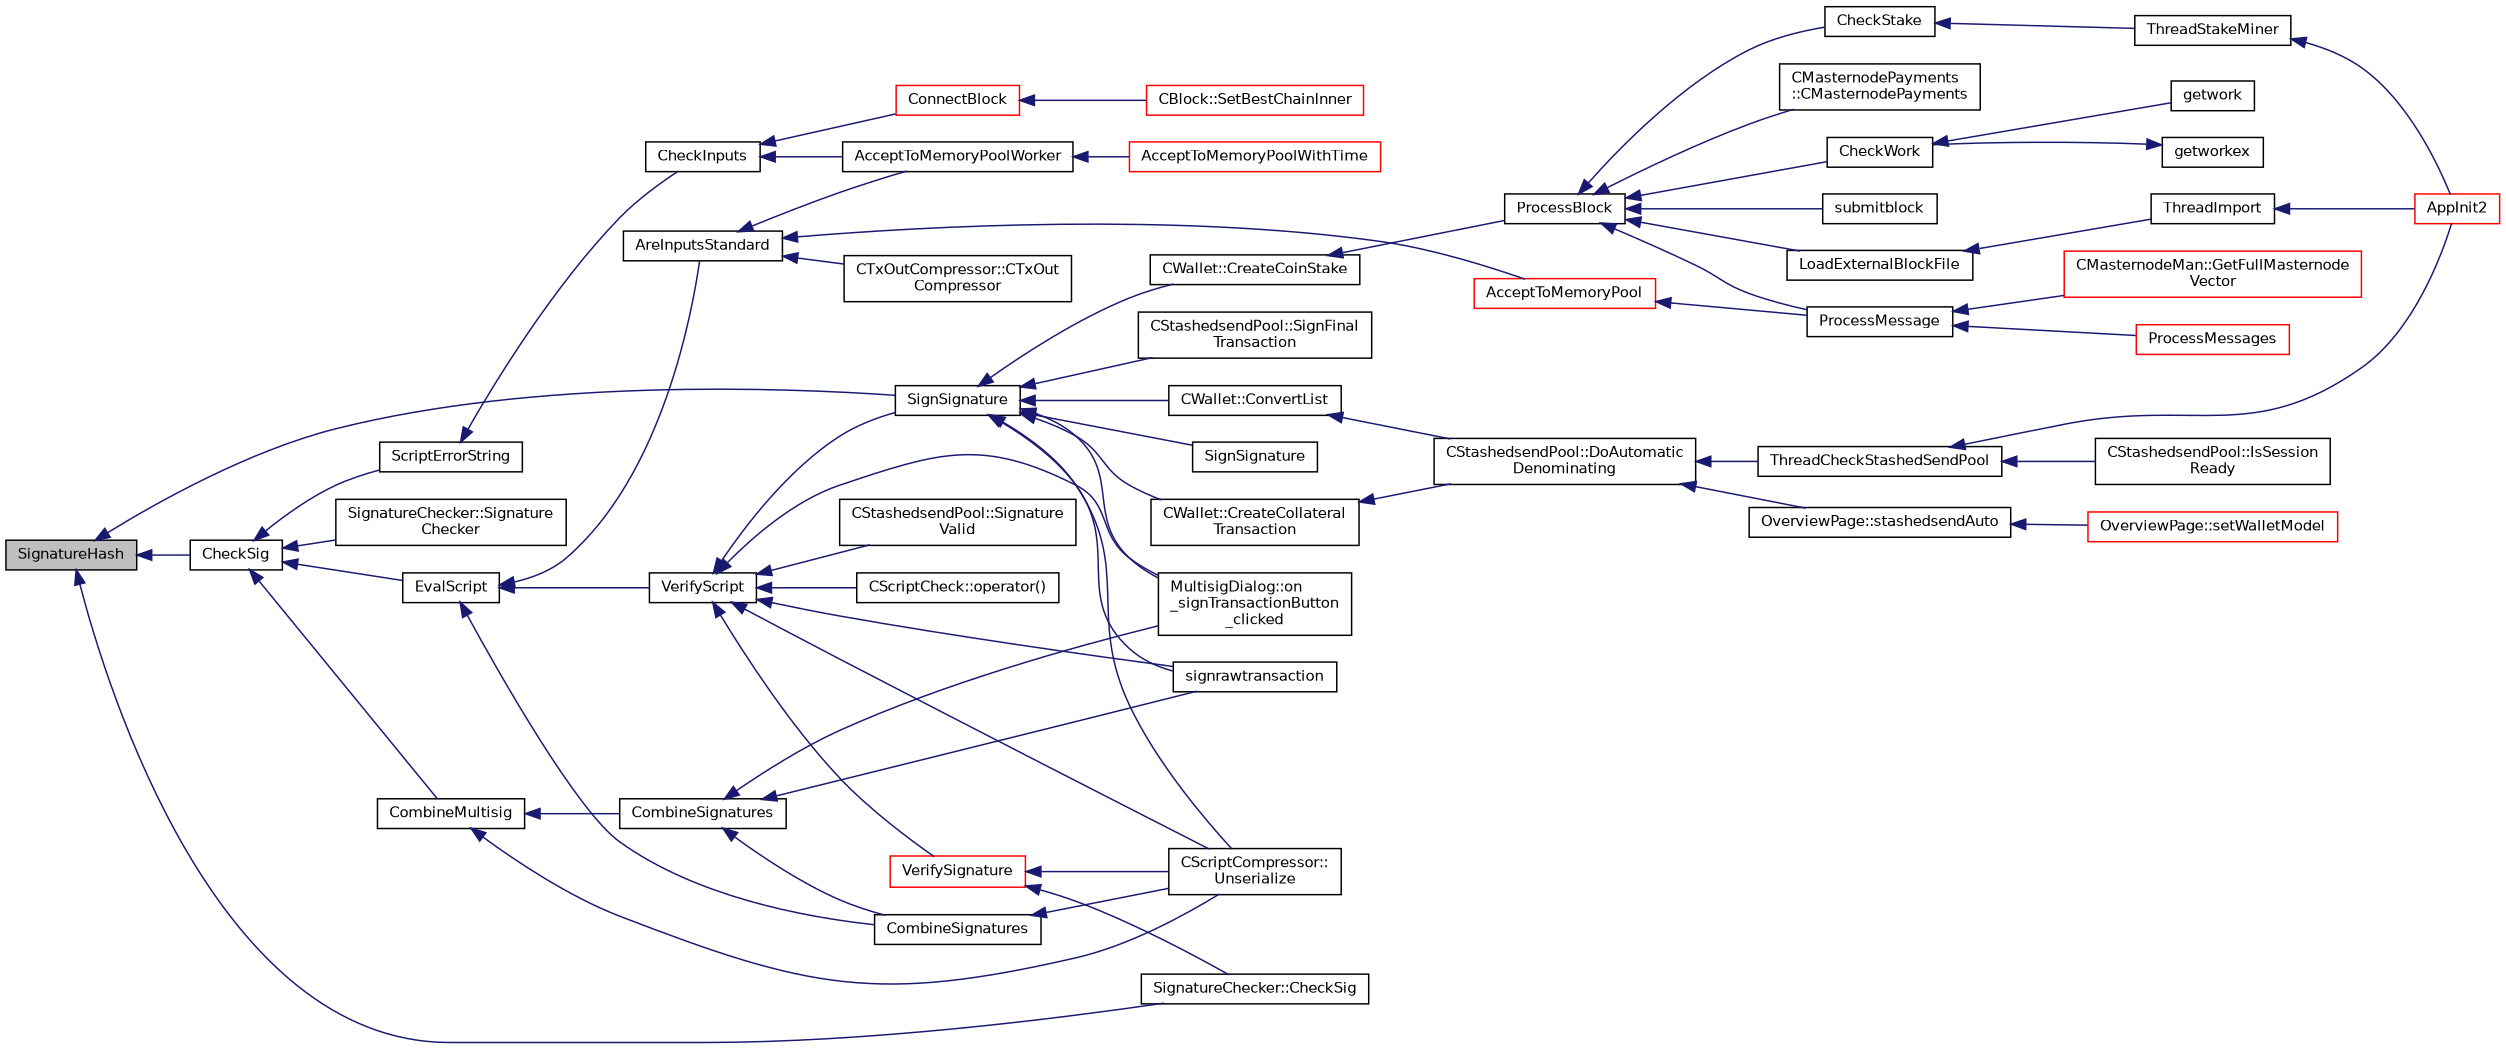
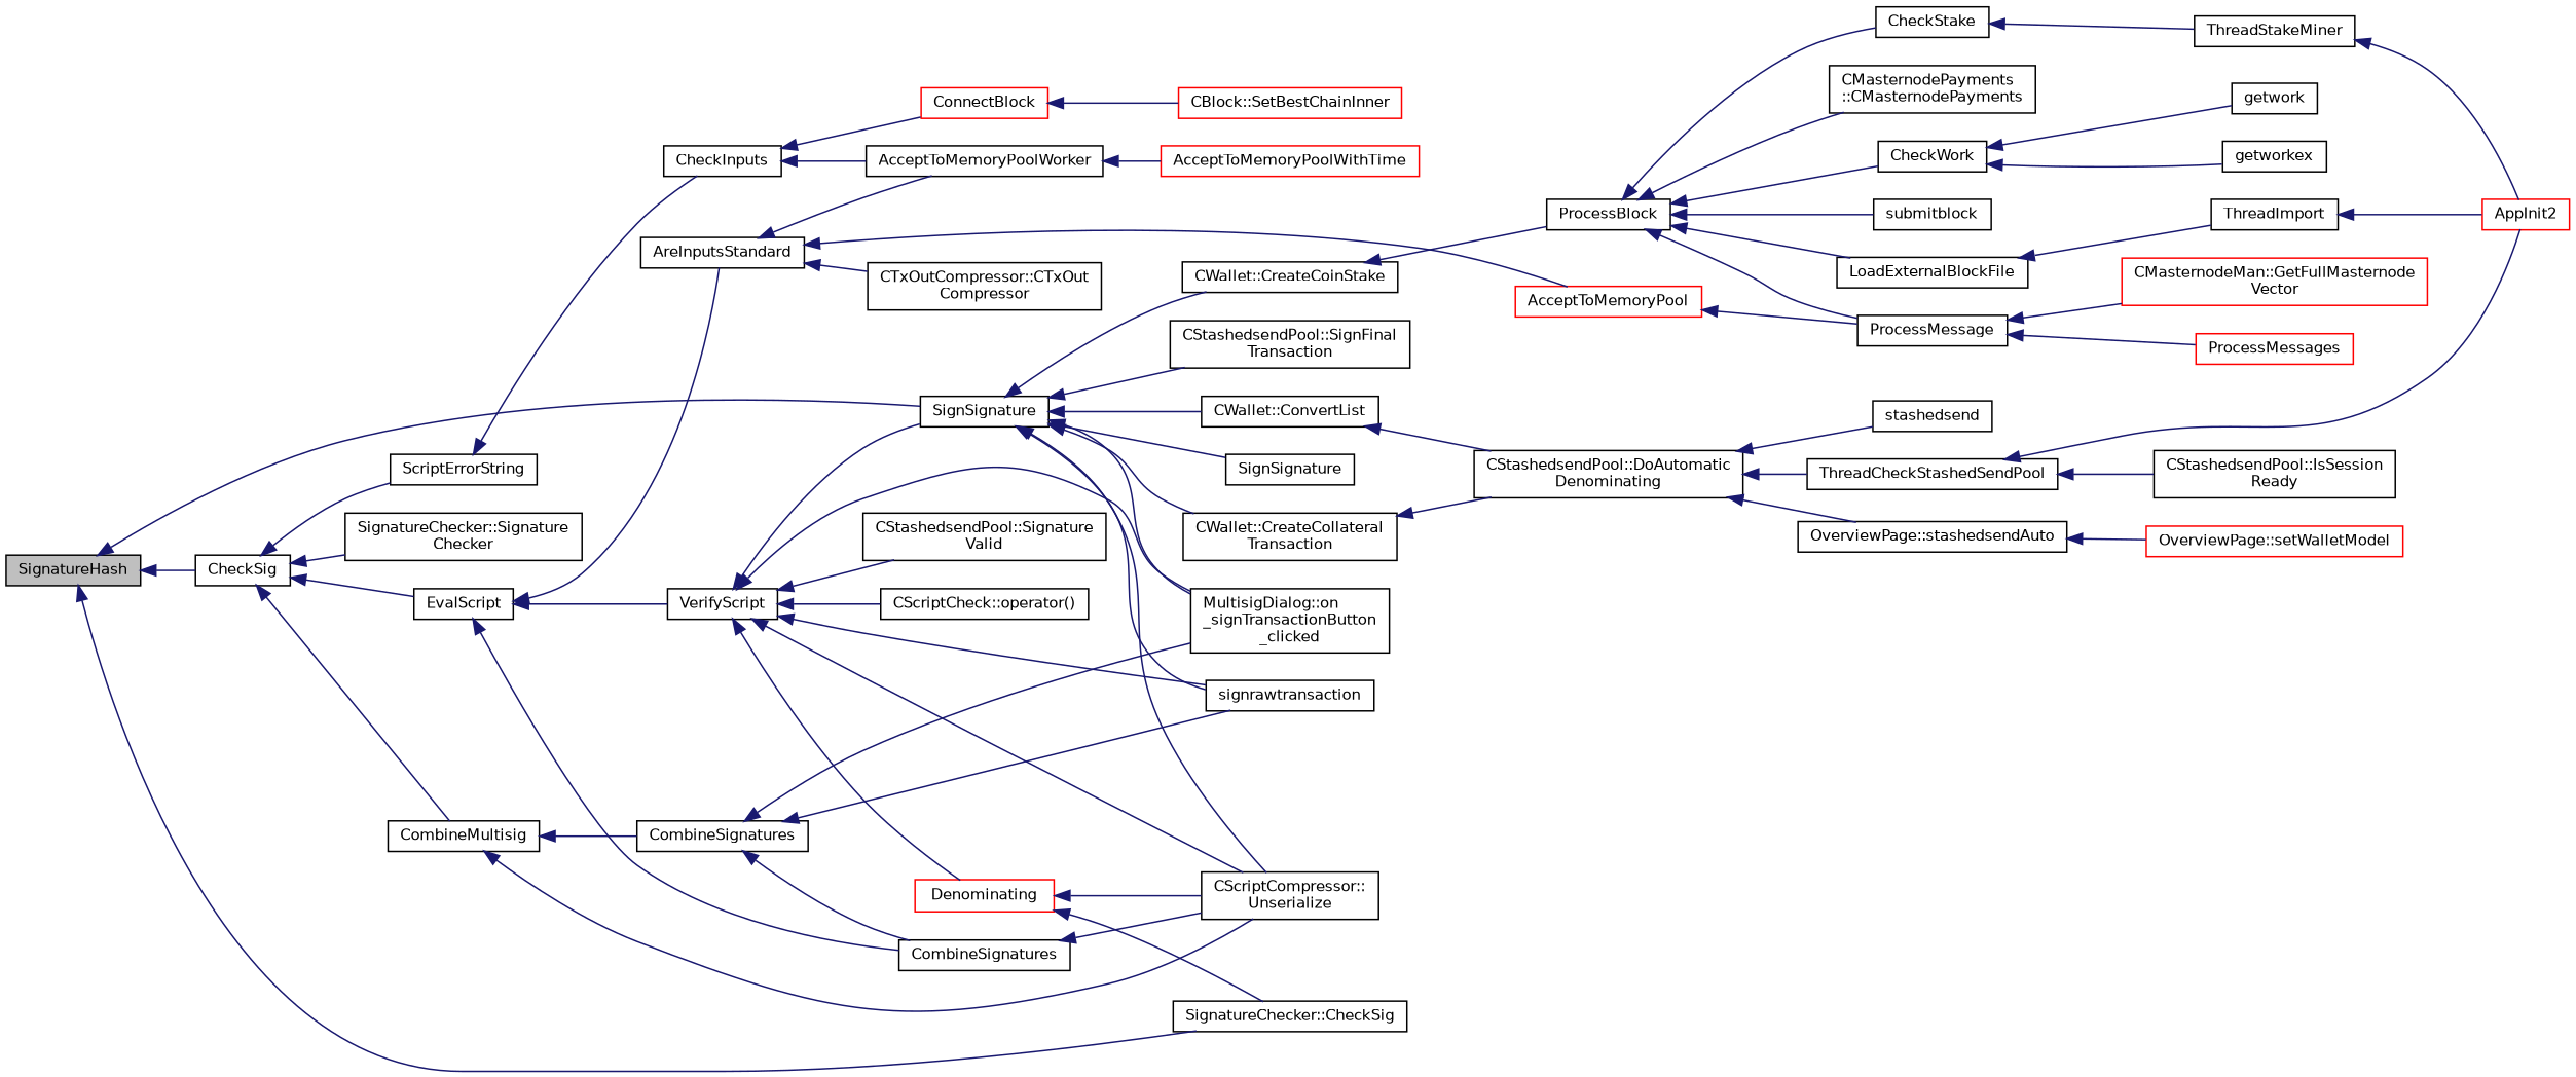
  digraph {
    rankdir=LR
    node [color=black fillcolor=white fontname=Helvetica fontsize=10 shape=record style=filled]
    edge [color=midnightblue dir=back fontname=Helvetica fontsize=10 labelfontname=Helvetica labelfontsize=10 style=solid]
    n1 [fillcolor=grey75 fontcolor=black height=0.2 label=SignatureHash width=0.4]
    n2 [height=0.2 label=SignSignature width=0.4]
    n3 [height=0.2 label=CheckSig width=0.4]
    n4 [height=0.2 label="SignatureChecker::CheckSig" width=0.4]
    n5 [height=0.2 label="MultisigDialog::on\l_signTransactionButton\l_clicked" width=0.4]
    n6 [height=0.2 label=signrawtransaction width=0.4]
    n7 [height=0.2 label=SignSignature width=0.4]
    n8 [height=0.2 label="CScriptCompressor::\lUnserialize" width=0.4]
    n9 [height=0.2 label="CStashedsendPool::SignFinal\lTransaction" width=0.4]
    n10 [height=0.2 label="CWallet::CreateCollateral\lTransaction" width=0.4]
    n11 [height=0.2 label="CWallet::ConvertList" width=0.4]
    n12 [height=0.2 label="CWallet::CreateCoinStake" width=0.4]
    n13 [height=0.2 label=ScriptErrorString width=0.4]
    n14 [height=0.2 label=EvalScript width=0.4]
    n15 [height=0.2 label=CombineMultisig width=0.4]
    n16 [height=0.2 label="SignatureChecker::Signature\lChecker" width=0.4]
    n17 [height=0.2 label="CStashedsendPool::DoAutomatic\lDenominating" width=0.4]
    n18 [height=0.2 label=ProcessBlock width=0.4]
    n19 [height=0.2 label="OverviewPage::stashedsendAuto" width=0.4]
+   n20 [height=0.2 label=stashedsend width=0.4]
    n21 [height=0.2 label=ThreadCheckStashedSendPool width=0.4]
    n22 [color=red height=0.2 label="OverviewPage::setWalletModel" width=0.4]
    n23 [color=red height=0.2 label=AppInit2 width=0.4]
    n24 [height=0.2 label="CStashedsendPool::IsSession\lReady" width=0.4]
    n25 [height=0.2 label=LoadExternalBlockFile width=0.4]
    n26 [height=0.2 label=ProcessMessage width=0.4]
    n27 [height=0.2 label="CMasternodePayments\l::CMasternodePayments" width=0.4]
    n28 [height=0.2 label=CheckWork width=0.4]
    n29 [height=0.2 label=CheckStake width=0.4]
    n30 [height=0.2 label=submitblock width=0.4]
    n31 [height=0.2 label=ThreadImport width=0.4]
    n32 [color=red height=0.2 label=ProcessMessages width=0.4]
    n33 [color=red height=0.2 label="CMasternodeMan::GetFullMasternode\lVector" width=0.4]
    n34 [height=0.2 label=getworkex width=0.4]
    n35 [height=0.2 label=getwork width=0.4]
    n36 [height=0.2 label=ThreadStakeMiner width=0.4]
    n37 [height=0.2 label=CheckInputs width=0.4]
    n38 [height=0.2 label=AreInputsStandard width=0.4]
    n39 [height=0.2 label=VerifyScript width=0.4]
    n40 [height=0.2 label=CombineSignatures width=0.4]
    n41 [height=0.2 label=CombineSignatures width=0.4]
    n42 [height=0.2 label=AcceptToMemoryPoolWorker width=0.4]
    n43 [color=red height=0.2 label=ConnectBlock width=0.4]
    n44 [color=red height=0.2 label=AcceptToMemoryPoolWithTime width=0.4]
    n45 [color=red height=0.2 label="CBlock::SetBestChainInner" width=0.4]
    n46 [color=red height=0.2 label=AcceptToMemoryPool width=0.4]
    n47 [height=0.2 label="CTxOutCompressor::CTxOut\lCompressor" width=0.4]
-   n48 [color=red height=0.2 label=VerifySignature width=0.4]
+   n48 [color=red height=0.2 label=Denominating width=0.4]
    n49 [height=0.2 label="CStashedsendPool::Signature\lValid" width=0.4]
    n50 [height=0.2 label="CScriptCheck::operator()" width=0.4]
    n1 -> n2
    n1 -> n3
    n1 -> n4
    n2 -> n5
    n2 -> n6
    n2 -> n7
    n2 -> n8
    n2 -> n9
    n2 -> n10
    n2 -> n11
    n2 -> n12
    n3 -> n13
    n3 -> n14
    n3 -> n15
    n3 -> n16
    n10 -> n17
    n11 -> n17
    n12 -> n18
    n13 -> n37
    n14 -> n38
    n14 -> n39
    n14 -> n40
    n15 -> n8
    n15 -> n41
    n17 -> n19
+   n17 -> n20
    n17 -> n21
    n18 -> n25
    n18 -> n26
    n18 -> n27
    n18 -> n28
    n18 -> n29
    n18 -> n30
    n19 -> n22
    n21 -> n23
    n21 -> n24
    n25 -> n31
    n26 -> n32
    n26 -> n33
-   n34 -> n28
+   n28 -> n34
    n28 -> n35
    n29 -> n36
    n31 -> n23
    n36 -> n23
    n37 -> n42
    n37 -> n43
    n38 -> n42
    n38 -> n46
    n38 -> n47
    n39 -> n2
    n39 -> n5
    n39 -> n6
    n39 -> n8
    n39 -> n48
    n39 -> n49
    n39 -> n50
    n40 -> n8
    n41 -> n5
    n41 -> n6
    n41 -> n40
    n42 -> n44
    n43 -> n45
    n46 -> n26
    n48 -> n4
    n48 -> n8
  }
